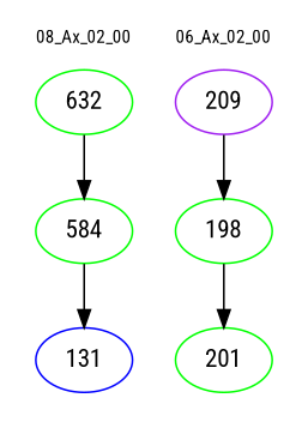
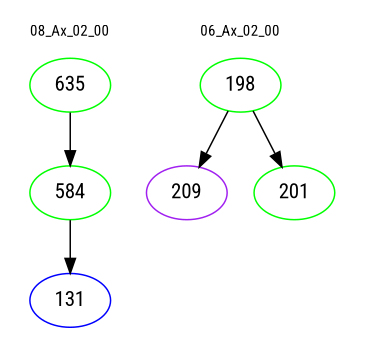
  digraph {
    fontname="Roboto Condensed"
    node [color=green fontname="Roboto Condensed"]
    edge [color=black fontname="Roboto Condensed"]
    n1 [label=584]
    n2 [color=blue label=131]
-   n3 [label=632]
+   n3 [label=635]
    n4 [label=198]
    n5 [color=purple label=209]
    n6 [label=201]
    subgraph cluster_1 {
      color=white
      fontsize=10
      label="08_Ax_02_00"
      n1
      n2
      n3
    }
    subgraph cluster_2 {
      color=white
      fontsize=10
      label="06_Ax_02_00"
      n4
      n5
      n6
    }
    n1 -> n2
    n3 -> n1
-   n5 -> n4
+   n4 -> n5
    n4 -> n6
  }
